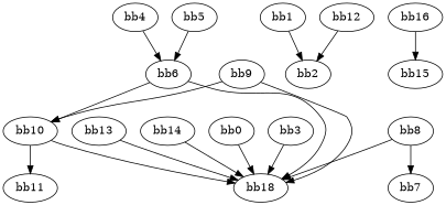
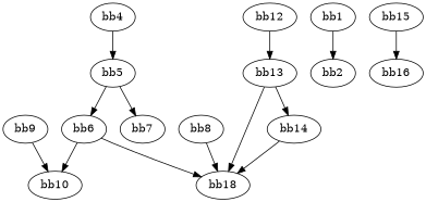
  digraph {
-   n1 [label="bb0\l"]
    n2 [label="bb18\l"]
    n3 [label="bb1\l"]
    n4 [label="bb2\l"]
-   n5 [label="bb3\l"]
    n6 [label="bb4\l"]
    n7 [label="bb5\l"]
    n8 [label="bb6\l"]
    n9 [label="bb7\l"]
    n10 [label="bb10\l"]
    n11 [label="bb8\l"]
    n12 [label="bb9\l"]
-   n13 [label="bb11\l"]
    n14 [label="bb12\l"]
    n15 [label="bb13\l"]
    n16 [label="bb14\l"]
    n17 [label="bb15\l"]
    n18 [label="bb16\l"]
-   n1 -> n2
    n3 -> n4
-   n5 -> n2
-   n6 -> n8
+   n6 -> n7
    n7 -> n8
-   n11 -> n9
+   n7 -> n9
    n8 -> n2
    n8 -> n10
-   n10 -> n2
-   n10 -> n13
    n11 -> n2
-   n12 -> n2
    n12 -> n10
-   n14 -> n4
+   n14 -> n15
    n15 -> n2
+   n15 -> n16
    n16 -> n2
-   n18 -> n17
+   n17 -> n18
  }
